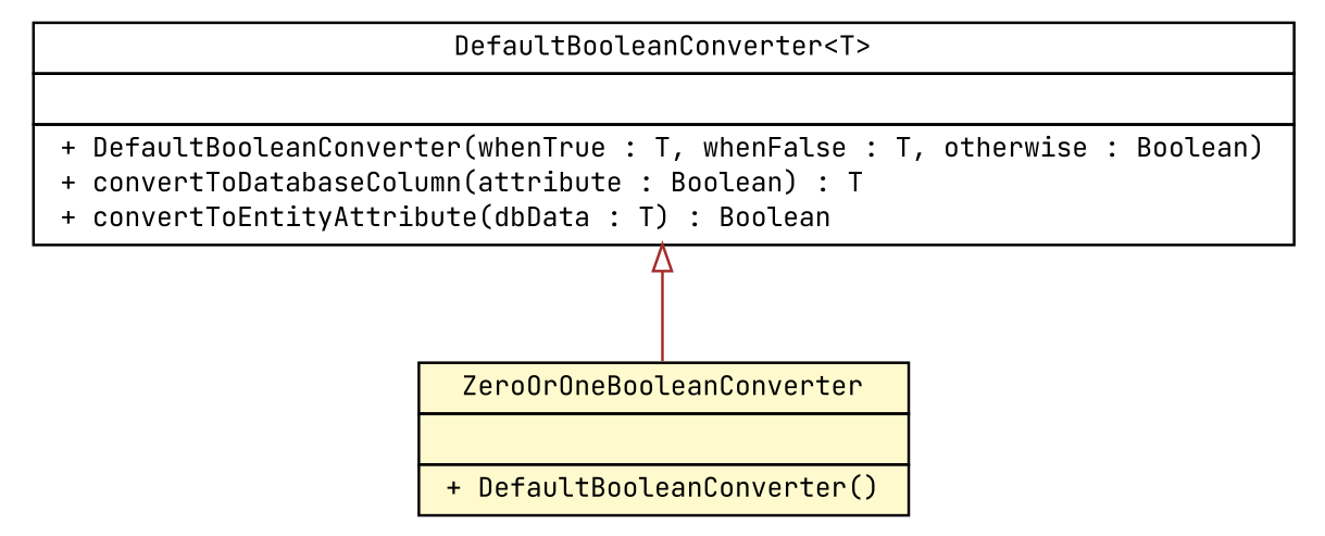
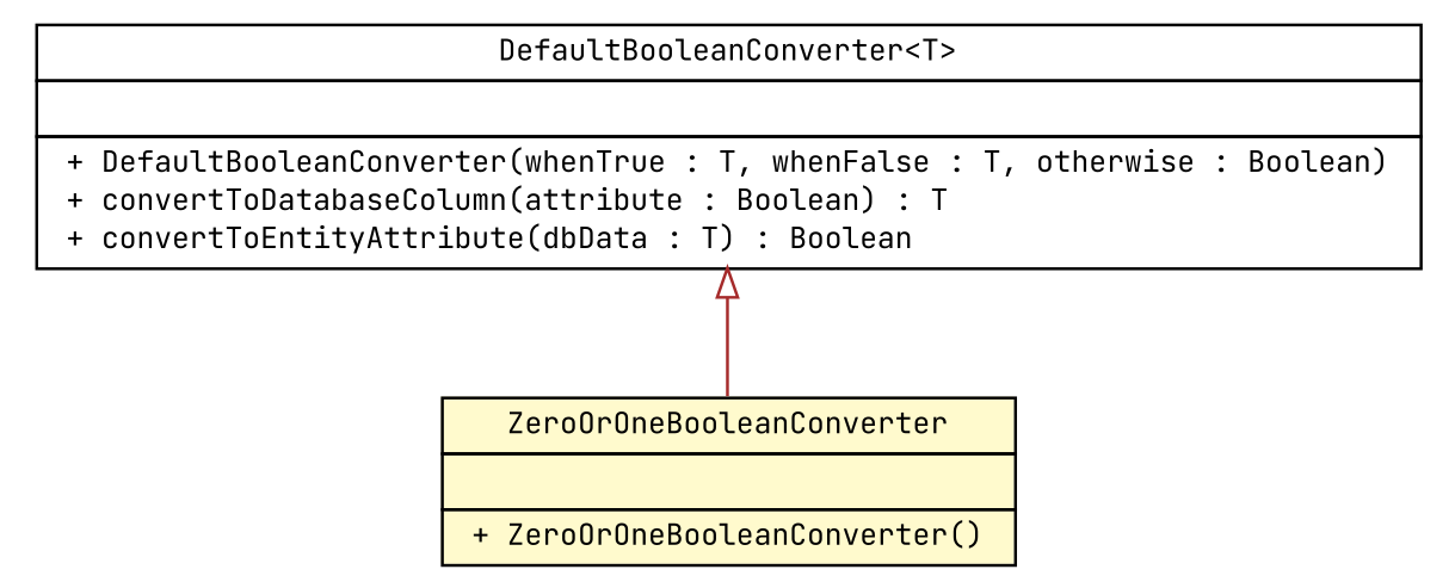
  digraph {
    nodesep=0.25
    ranksep=0.5
    fontname="JetBrains Mono"
    node [fontcolor=black fontname="JetBrains Mono" fontsize=10.0 shape=plaintext]
-   n1 [label=<<table title="br.gov.to.sefaz.persistence.converter.ZeroOrOneBooleanConverter" border="0" cellborder="1" cellspacing="0" cellpadding="2" port="p" bgcolor="lemonChiffon" href="./ZeroOrOneBooleanConverter.html"> 		<tr><td><table border="0" cellspacing="0" cellpadding="1"> <tr><td align="center" balign="center"> ZeroOrOneBooleanConverter </td></tr> 		</table></td></tr> 		<tr><td><table border="0" cellspacing="0" cellpadding="1"> <tr><td align="left" balign="left">  </td></tr> 		</table></td></tr> 		<tr><td><table border="0" cellspacing="0" cellpadding="1"> <tr><td align="left" balign="left"> + DefaultBooleanConverter() </td></tr> 		</table></td></tr> 		</table>>]
+   n1 [label=<<table title="br.gov.to.sefaz.persistence.converter.ZeroOrOneBooleanConverter" border="0" cellborder="1" cellspacing="0" cellpadding="2" port="p" bgcolor="lemonChiffon" href="./ZeroOrOneBooleanConverter.html"> 		<tr><td><table border="0" cellspacing="0" cellpadding="1"> <tr><td align="center" balign="center"> ZeroOrOneBooleanConverter </td></tr> 		</table></td></tr> 		<tr><td><table border="0" cellspacing="0" cellpadding="1"> <tr><td align="left" balign="left">  </td></tr> 		</table></td></tr> 		<tr><td><table border="0" cellspacing="0" cellpadding="1"> <tr><td align="left" balign="left"> + ZeroOrOneBooleanConverter() </td></tr> 		</table></td></tr> 		</table>>]
    n2 [label=<<table title="br.gov.to.sefaz.persistence.converter.DefaultBooleanConverter" border="0" cellborder="1" cellspacing="0" cellpadding="2" port="p" href="./DefaultBooleanConverter.html"> 		<tr><td><table border="0" cellspacing="0" cellpadding="1"> <tr><td align="center" balign="center"> DefaultBooleanConverter&lt;T&gt; </td></tr> 		</table></td></tr> 		<tr><td><table border="0" cellspacing="0" cellpadding="1"> <tr><td align="left" balign="left">  </td></tr> 		</table></td></tr> 		<tr><td><table border="0" cellspacing="0" cellpadding="1"> <tr><td align="left" balign="left"> + DefaultBooleanConverter(whenTrue : T, whenFalse : T, otherwise : Boolean) </td></tr> <tr><td align="left" balign="left"> + convertToDatabaseColumn(attribute : Boolean) : T </td></tr> <tr><td align="left" balign="left"> + convertToEntityAttribute(dbData : T) : Boolean </td></tr> 		</table></td></tr> 		</table>>]
    n2 -> n1 [arrowtail=empty dir=back fontname="JetBrains Mono" fontsize=10 headport=p labelfontname=arial labelfontsize=10 tailport=p color=brown]
  }
